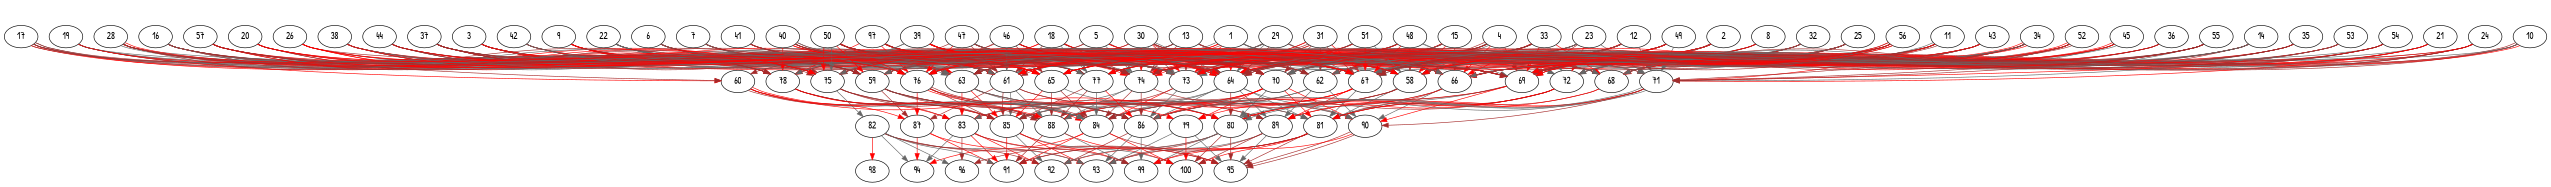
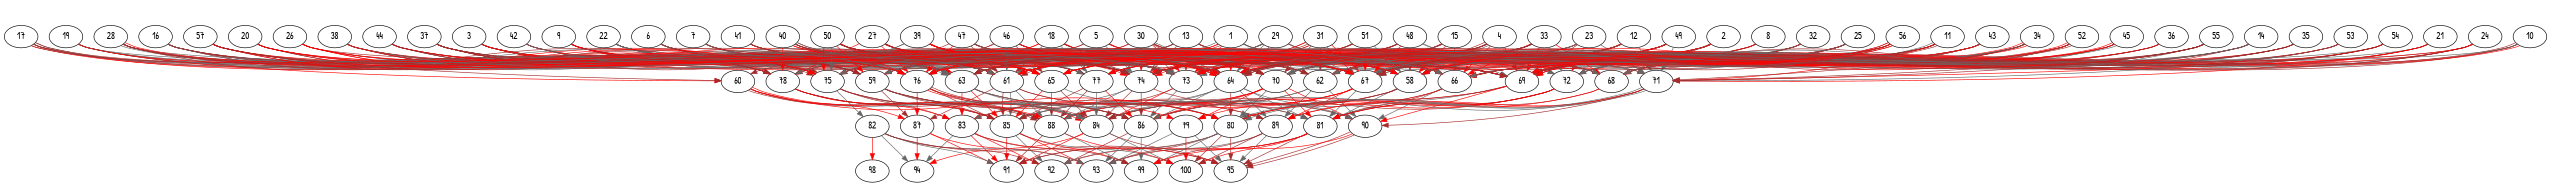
  digraph {
    fontname="Patrick Hand"
    node [alpha=0.13 fontname="Patrick Hand"]
    edge [color=brown fontname="Patrick Hand"]
    1 [alpha=0.05]
    58 [alpha=0.08]
    59 [alpha=0.02]
    61 [alpha=0.02]
    64 [alpha=0.18]
    66 [alpha=0.07]
    67 [alpha=0.04]
    68
    73 [alpha=0.05]
    76 [alpha=0.03]
    81 [alpha=0.06]
    84
    85 [alpha=0.02]
    86 [alpha=0.20]
    87 [alpha=0.11]
    88 [alpha=0.04]
    89 [alpha=0.20]
    80 [alpha=0.16]
    90
    79
    83 [alpha=0.12]
    93 [alpha=0.18]
    95 [alpha=0.19]
    100 [alpha=0.08]
    91 [alpha=0.15]
    92 [alpha=0.01]
-   96 [alpha=0.00]
    94 [alpha=0.19]
    99 [alpha=0.09]
    2 [alpha=0.10]
    62 [alpha=0.17]
    65 [alpha=0.01]
    69 [alpha=0.11]
    70 [alpha=0.16]
    72 [alpha=0.06]
    74 [alpha=0.10]
    75 [alpha=0.05]
    82 [alpha=0.19]
    98 [alpha=0.11]
    3 [alpha=0.19]
    63 [alpha=0.02]
    77 [alpha=0.11]
    78 [alpha=0.08]
    4 [alpha=0.18]
    5 [alpha=0.08]
    6 [alpha=0.12]
    7 [alpha=0.08]
    8 [alpha=0.19]
    9 [alpha=0.10]
    71 [alpha=0.05]
    10 [alpha=0.16]
    11 [alpha=0.12]
    12 [alpha=0.12]
    13 [alpha=0.17]
    14 [alpha=0.11]
    15 [alpha=0.08]
    16 [alpha=0.17]
    17 [alpha=0.03]
    18 [alpha=0.15]
    19 [alpha=0.07]
    60 [alpha=0.12]
    20 [alpha=0.18]
    21 [alpha=0.16]
    22 [alpha=0.15]
    23 [alpha=0.17]
    24 [alpha=0.14]
    25 [alpha=0.15]
    26 [alpha=0.11]
-   27 [alpha=0.06 label=97]
+   27 [alpha=0.06]
    28
    29 [alpha=0.11]
    30 [alpha=0.15]
    31 [alpha=0.05]
    32 [alpha=0.17]
    33
    34 [alpha=0.04]
    35 [alpha=0.15]
    36
    37 [alpha=0.17]
    38 [alpha=0.15]
    39 [alpha=0.15]
    40 [alpha=0.17]
    41 [alpha=0.08]
    42 [alpha=0.03]
    43
    44 [alpha=0.09]
    45 [alpha=0.19]
    46 [alpha=0.16]
    47 [alpha=0.11]
    48 [alpha=0.09]
    49 [alpha=0.10]
    50 [alpha=0.07]
    51 [alpha=0.05]
    52 [alpha=0.04]
    53 [alpha=0.14]
    54 [alpha=0.17]
    55 [alpha=0.04]
    56 [alpha=0.10]
    57 [alpha=0.06]
    1 -> 58
    1 -> 59 [color=red]
    1 -> 61 [color=gray40]
    1 -> 61
    1 -> 64 [color=red]
    1 -> 66 [color=gray40]
    1 -> 67 [color=gray40]
    1 -> 68 [color=gray40]
    1 -> 73 [color=red]
    1 -> 76 [color=red]
    58 -> 81 [color=gray40]
    58 -> 84
    58 -> 85
    58 -> 86
    59 -> 81
    59 -> 84 [color=red]
    59 -> 85
    59 -> 86 [color=gray40]
    59 -> 87
    59 -> 88 [color=gray40]
    59 -> 89
    61 -> 85
    61 -> 85 [color=gray40]
    61 -> 87
    61 -> 88 [color=gray40]
    61 -> 89
    61 -> 80
    64 -> 81 [color=gray40]
    64 -> 84 [color=gray40]
    64 -> 85 [color=gray40]
    64 -> 86 [color=gray40]
    64 -> 89 [color=gray40]
    64 -> 80
    64 -> 90 [color=gray40]
    66 -> 81
    66 -> 84 [color=gray40]
    66 -> 90 [color=gray40]
    66 -> 79 [color=red]
    67 -> 81 [color=gray40]
    67 -> 86 [color=red]
    67 -> 88 [color=red]
    67 -> 89 [color=red]
    67 -> 83 [color=red]
    68 -> 81
    68 -> 80 [color=red]
    73 -> 84 [color=red]
    73 -> 86 [color=gray40]
    73 -> 88
    76 -> 84 [color=red]
    76 -> 84
    76 -> 85
    76 -> 86 [color=gray40]
    76 -> 87 [color=red]
    76 -> 88
    76 -> 79 [color=red]
    81 -> 93 [color=red]
    81 -> 95
    81 -> 100 [color=red]
    81 -> 91
    81 -> 92 [color=red]
-   81 -> 96
    84 -> 95
-   84 -> 100 [color=red]
+   84 -> 100 [color=gray40]
    84 -> 91 [color=red]
    84 -> 94 [color=red]
    85 -> 93 [color=red]
    85 -> 100 [color=gray40]
    85 -> 91 [color=red]
    85 -> 92 [color=gray40]
    85 -> 99 [color=red]
    86 -> 93 [color=gray40]
    86 -> 92
    86 -> 99 [color=gray40]
    87 -> 93 [color=red]
    87 -> 91 [color=red]
    87 -> 94 [color=red]
    88 -> 100 [color=red]
    88 -> 91
    88 -> 99 [color=gray40]
    89 -> 93 [color=gray40]
    89 -> 95 [color=gray40]
    89 -> 100
    89 -> 99
    80 -> 93
    80 -> 95
    80 -> 100
    80 -> 91
    80 -> 92 [color=gray40]
    80 -> 99 [color=gray40]
    90 -> 95
    90 -> 95
    90 -> 99 [color=red]
    79 -> 93 [color=gray40]
    79 -> 95 [color=gray40]
    79 -> 100 [color=red]
    83 -> 95 [color=red]
    83 -> 91 [color=red]
    83 -> 92 [color=red]
-   83 -> 96
    83 -> 94 [color=gray40]
    83 -> 99
    2 -> 58
    2 -> 59 [color=red]
    2 -> 64
    2 -> 66
    2 -> 67 [color=red]
    2 -> 68 [color=red]
    2 -> 76 [color=gray40]
    2 -> 62
    2 -> 65
    2 -> 69
    2 -> 70 [color=red]
    2 -> 72 [color=gray40]
    2 -> 74 [color=gray40]
    2 -> 75 [color=red]
    62 -> 85 [color=gray40]
    62 -> 88 [color=gray40]
    62 -> 89 [color=gray40]
    62 -> 90 [color=gray40]
    65 -> 84
    65 -> 85 [color=red]
    65 -> 88
    65 -> 80 [color=gray40]
    69 -> 81 [color=gray40]
    69 -> 86 [color=red]
    69 -> 80
    69 -> 90 [color=red]
    70 -> 81 [color=red]
    70 -> 84 [color=gray40]
    70 -> 86 [color=red]
    70 -> 88 [color=red]
    70 -> 80 [color=gray40]
    70 -> 90 [color=red]
    70 -> 79 [color=red]
    70 -> 83 [color=red]
    72 -> 81
    72 -> 84
    72 -> 86 [color=red]
    72 -> 89
    72 -> 80 [color=red]
    74 -> 84
    74 -> 86
    74 -> 88 [color=gray40]
    74 -> 90
    74 -> 83 [color=gray40]
    75 -> 84 [color=gray40]
    75 -> 85
    75 -> 86
    75 -> 83
    75 -> 82 [color=gray40]
    82 -> 93 [color=gray40]
    82 -> 95
    82 -> 91 [color=gray40]
    82 -> 92
-   82 -> 96 [color=gray40]
    82 -> 94 [color=gray40]
    82 -> 98 [color=red]
    3 -> 58 [color=gray40]
    3 -> 59 [color=gray40]
    3 -> 66 [color=red]
    3 -> 67
    3 -> 73
    3 -> 76 [color=red]
    3 -> 69 [color=red]
    3 -> 70 [color=red]
    3 -> 74
    3 -> 75
    3 -> 63 [color=red]
    3 -> 77 [color=gray40]
    3 -> 78 [color=red]
    63 -> 81 [color=gray40]
    63 -> 84 [color=gray40]
    63 -> 85 [color=red]
    63 -> 80
    63 -> 90 [color=gray40]
    63 -> 83 [color=red]
    77 -> 84 [color=gray40]
    77 -> 85
    77 -> 86 [color=red]
    77 -> 88
    78 -> 84 [color=gray40]
    78 -> 85 [color=red]
    78 -> 86
    78 -> 88
    78 -> 83 [color=red]
    4 -> 58 [color=gray40]
    4 -> 66 [color=red]
    4 -> 67
    4 -> 67 [color=gray40]
    4 -> 73 [color=red]
    4 -> 69
    4 -> 70 [color=red]
    4 -> 75 [color=gray40]
    4 -> 63
    4 -> 77
    5 -> 66 [color=gray40]
    5 -> 73 [color=gray40]
    5 -> 76
    5 -> 69 [color=red]
    5 -> 70 [color=red]
    5 -> 74 [color=gray40]
    5 -> 78
    6 -> 59 [color=gray40]
    6 -> 61 [color=gray40]
    6 -> 66 [color=red]
    6 -> 67 [color=gray40]
    6 -> 73 [color=red]
    6 -> 76 [color=red]
    6 -> 65
    6 -> 69 [color=gray40]
    6 -> 74
    6 -> 63 [color=gray40]
    7 -> 59 [color=gray40]
    7 -> 61 [color=gray40]
    7 -> 64
    7 -> 73
    7 -> 76 [color=gray40]
    7 -> 69 [color=gray40]
    7 -> 70 [color=gray40]
    7 -> 74 [color=red]
    7 -> 77 [color=gray40]
    8 -> 66
    8 -> 76 [color=gray40]
    8 -> 69
    8 -> 70
    8 -> 74 [color=red]
    9 -> 59
    9 -> 61 [color=red]
    9 -> 66 [color=red]
    9 -> 73
    9 -> 69
    9 -> 70
    9 -> 74 [color=gray40]
    9 -> 75 [color=red]
    9 -> 63
    9 -> 78 [color=red]
    9 -> 71 [color=red]
    71 -> 81 [color=red]
    71 -> 86 [color=gray40]
    71 -> 89 [color=red]
    71 -> 80 [color=gray40]
    71 -> 80 [color=gray40]
    71 -> 90
    10 -> 58 [color=gray40]
    10 -> 66
    10 -> 68
    10 -> 69
    10 -> 69 [color=red]
    10 -> 74 [color=gray40]
    11 -> 61 [color=gray40]
    11 -> 67
    11 -> 73 [color=red]
    11 -> 76 [color=gray40]
    11 -> 69 [color=gray40]
    11 -> 69
    11 -> 72 [color=gray40]
    11 -> 74
    11 -> 77
    11 -> 71 [color=red]
    12 -> 58 [color=red]
    12 -> 61 [color=red]
    12 -> 67
    12 -> 73
    12 -> 62 [color=gray40]
    12 -> 65
    12 -> 69 [color=red]
    12 -> 70
    12 -> 74 [color=red]
    12 -> 63 [color=gray40]
    12 -> 71 [color=gray40]
    13 -> 59
    13 -> 67 [color=gray40]
    13 -> 68
    13 -> 73
    13 -> 76 [color=gray40]
    13 -> 62
    13 -> 69 [color=red]
    13 -> 72 [color=gray40]
    13 -> 74
    13 -> 75 [color=gray40]
    13 -> 63
    14 -> 58
    14 -> 61 [color=gray40]
    14 -> 66
    14 -> 67
    14 -> 68
    14 -> 73
    14 -> 69 [color=gray40]
    14 -> 70 [color=gray40]
    15 -> 58 [color=red]
    15 -> 61 [color=red]
    15 -> 66
    15 -> 67 [color=red]
    15 -> 73 [color=gray40]
    15 -> 62
    15 -> 65
    15 -> 70 [color=red]
    15 -> 63 [color=gray40]
    16 -> 61 [color=red]
    16 -> 64
    16 -> 66 [color=gray40]
    16 -> 67 [color=red]
    16 -> 76 [color=gray40]
    16 -> 62 [color=gray40]
    16 -> 65
    16 -> 75 [color=red]
    16 -> 63
    16 -> 78 [color=gray40]
    17 -> 59
    17 -> 61
    17 -> 64 [color=red]
    17 -> 64 [color=gray40]
    17 -> 67 [color=red]
    17 -> 76 [color=gray40]
    17 -> 74
    17 -> 75
    17 -> 75
    18 -> 58 [color=gray40]
    18 -> 59 [color=red]
    18 -> 61
    18 -> 64
    18 -> 67 [color=gray40]
    18 -> 68 [color=gray40]
    18 -> 76 [color=red]
    18 -> 70 [color=red]
    18 -> 74 [color=red]
    18 -> 77 [color=gray40]
    19 -> 64 [color=gray40]
    19 -> 67 [color=gray40]
    19 -> 76
    19 -> 74 [color=gray40]
    19 -> 63 [color=red]
    19 -> 78 [color=gray40]
    19 -> 71 [color=gray40]
    19 -> 60 [color=red]
    60 -> 84 [color=gray40]
    60 -> 85
    60 -> 87 [color=red]
    60 -> 88
    60 -> 88 [color=red]
    60 -> 80 [color=red]
    20 -> 58 [color=red]
    20 -> 61 [color=red]
    20 -> 64 [color=red]
    20 -> 73 [color=gray40]
    20 -> 76
    20 -> 70 [color=red]
    20 -> 75
    20 -> 63 [color=red]
    21 -> 58 [color=gray40]
    21 -> 66 [color=gray40]
    21 -> 67
    21 -> 76 [color=gray40]
    21 -> 69 [color=red]
    21 -> 71 [color=red]
    22 -> 59 [color=gray40]
    22 -> 61
    22 -> 64 [color=red]
    22 -> 66
    22 -> 67 [color=gray40]
    22 -> 69 [color=gray40]
    22 -> 74 [color=gray40]
    22 -> 75 [color=gray40]
    22 -> 63 [color=gray40]
    22 -> 77 [color=gray40]
    23 -> 61 [color=red]
    23 -> 64 [color=red]
    23 -> 73
    23 -> 65 [color=gray40]
    23 -> 69
    23 -> 70 [color=gray40]
    23 -> 72 [color=red]
    23 -> 75 [color=gray40]
    23 -> 71 [color=gray40]
    24 -> 61 [color=gray40]
    24 -> 64 [color=red]
    24 -> 66 [color=gray40]
    24 -> 68 [color=red]
    24 -> 69
    24 -> 74
    24 -> 71 [color=red]
    25 -> 58 [color=gray40]
    25 -> 64
    25 -> 66 [color=red]
    25 -> 67 [color=gray40]
    25 -> 68
    25 -> 73 [color=gray40]
    25 -> 76
    25 -> 62 [color=gray40]
    25 -> 69
    25 -> 74 [color=red]
    25 -> 63 [color=gray40]
    26 -> 64 [color=gray40]
    26 -> 73 [color=gray40]
    26 -> 65 [color=red]
    26 -> 69
    26 -> 74 [color=red]
    26 -> 63 [color=red]
    26 -> 78 [color=red]
    27 -> 58
    27 -> 61 [color=gray40]
    27 -> 64
    27 -> 67 [color=gray40]
    27 -> 73
    27 -> 76 [color=red]
    27 -> 65 [color=red]
    27 -> 69 [color=red]
    27 -> 70 [color=red]
    27 -> 74
    27 -> 63
    27 -> 78 [color=red]
    28 -> 61
    28 -> 64 [color=red]
    28 -> 66
    28 -> 68 [color=gray40]
    28 -> 73
    28 -> 76 [color=red]
    28 -> 74 [color=red]
    28 -> 75 [color=gray40]
    28 -> 63 [color=gray40]
    28 -> 63 [color=red]
    28 -> 77
    28 -> 78
    29 -> 61 [color=gray40]
    29 -> 64 [color=gray40]
    29 -> 64
    29 -> 66 [color=red]
    29 -> 67 [color=gray40]
    29 -> 73 [color=gray40]
    29 -> 69 [color=gray40]
    29 -> 74
    29 -> 63 [color=gray40]
    29 -> 77 [color=gray40]
    30 -> 64
    30 -> 64 [color=gray40]
    30 -> 67 [color=red]
    30 -> 68 [color=red]
    30 -> 73 [color=gray40]
    30 -> 73 [color=red]
    30 -> 62 [color=gray40]
    30 -> 70
    30 -> 74 [color=red]
    30 -> 75 [color=red]
    30 -> 78
    31 -> 67
    31 -> 67 [color=red]
    31 -> 73
    31 -> 73 [color=gray40]
    31 -> 62
    31 -> 70
    31 -> 74 [color=red]
    31 -> 74 [color=red]
    31 -> 63
    32 -> 58 [color=gray40]
    32 -> 64 [color=gray40]
    32 -> 67
    32 -> 62 [color=red]
    32 -> 69 [color=red]
    32 -> 74
    32 -> 77 [color=gray40]
    33 -> 58 [color=red]
    33 -> 59 [color=gray40]
    33 -> 61 [color=red]
    33 -> 64 [color=red]
    33 -> 66 [color=red]
    33 -> 67
    33 -> 68 [color=red]
    33 -> 73 [color=gray40]
    33 -> 76 [color=gray40]
    33 -> 65
    33 -> 69 [color=red]
    33 -> 72 [color=gray40]
    33 -> 74
    34 -> 61
    34 -> 64 [color=red]
    34 -> 64 [color=red]
    34 -> 67
    34 -> 68 [color=gray40]
    34 -> 73
    34 -> 69 [color=gray40]
    34 -> 70 [color=gray40]
    34 -> 72 [color=red]
    34 -> 74 [color=gray40]
    34 -> 63 [color=gray40]
    34 -> 71
    35 -> 61 [color=gray40]
    35 -> 66
    35 -> 67 [color=red]
    35 -> 68 [color=red]
    35 -> 62 [color=gray40]
    35 -> 69
    35 -> 70
    36 -> 64 [color=gray40]
    36 -> 67 [color=gray40]
    36 -> 62 [color=red]
    36 -> 74 [color=red]
    36 -> 71
    37 -> 58 [color=gray40]
    37 -> 59 [color=gray40]
    37 -> 61
    37 -> 64 [color=gray40]
    37 -> 67
    37 -> 73 [color=gray40]
    37 -> 76 [color=gray40]
    37 -> 62 [color=red]
    37 -> 65 [color=red]
    37 -> 70 [color=gray40]
    37 -> 74
    37 -> 75
    37 -> 63
    38 -> 59 [color=red]
    38 -> 61 [color=gray40]
    38 -> 64 [color=gray40]
    38 -> 67 [color=red]
    38 -> 76 [color=gray40]
    38 -> 65 [color=red]
    38 -> 70 [color=red]
    38 -> 72 [color=gray40]
    38 -> 74 [color=gray40]
    38 -> 75 [color=red]
    39 -> 58
    39 -> 61
    39 -> 64 [color=gray40]
    39 -> 67 [color=red]
    39 -> 68 [color=red]
    39 -> 73
    39 -> 62 [color=red]
    39 -> 65 [color=red]
    39 -> 74 [color=red]
    39 -> 75 [color=gray40]
    39 -> 78 [color=gray40]
    40 -> 61 [color=gray40]
    40 -> 64 [color=red]
    40 -> 64
    40 -> 73 [color=gray40]
    40 -> 62 [color=gray40]
    40 -> 65 [color=red]
    40 -> 69
    40 -> 74 [color=red]
    40 -> 74 [color=gray40]
    40 -> 77
    40 -> 78 [color=red]
    41 -> 61 [color=red]
    41 -> 73
    41 -> 76 [color=gray40]
    41 -> 65 [color=red]
    41 -> 69 [color=red]
    41 -> 70 [color=gray40]
    41 -> 74
    42 -> 59
    42 -> 61 [color=gray40]
    42 -> 69 [color=gray40]
    42 -> 70
    42 -> 74
    42 -> 63 [color=gray40]
    43 -> 58 [color=gray40]
    43 -> 59
    43 -> 61
    43 -> 64 [color=red]
    43 -> 68
    43 -> 73 [color=gray40]
    43 -> 69 [color=red]
    43 -> 72 [color=gray40]
    43 -> 74 [color=red]
    44 -> 58 [color=red]
    44 -> 61
    44 -> 64 [color=red]
    44 -> 73 [color=red]
    44 -> 76 [color=gray40]
    44 -> 70 [color=red]
    44 -> 74
    44 -> 78
    45 -> 58
    45 -> 64 [color=red]
    45 -> 64 [color=gray40]
    45 -> 67 [color=red]
    45 -> 68 [color=gray40]
    45 -> 70
    45 -> 74 [color=red]
    46 -> 58 [color=gray40]
    46 -> 61 [color=gray40]
    46 -> 64
    46 -> 67 [color=red]
    46 -> 68
    46 -> 73
    46 -> 76
    46 -> 65
    46 -> 70 [color=red]
    46 -> 60
    47 -> 58 [color=gray40]
    47 -> 61
    47 -> 64
    47 -> 67 [color=gray40]
    47 -> 73 [color=gray40]
    47 -> 76 [color=red]
    47 -> 69 [color=red]
    47 -> 70
    47 -> 74
    47 -> 75
    47 -> 77 [color=gray40]
    48 -> 58
    48 -> 61
    48 -> 64 [color=gray40]
    48 -> 67 [color=red]
    48 -> 68 [color=gray40]
    48 -> 76 [color=red]
    48 -> 69 [color=gray40]
    48 -> 70 [color=gray40]
    48 -> 75 [color=red]
    48 -> 63
    49 -> 58
    49 -> 61 [color=red]
    49 -> 64
    49 -> 66 [color=red]
    49 -> 67
    49 -> 73 [color=red]
    49 -> 62 [color=gray40]
    49 -> 69 [color=gray40]
    49 -> 70
    49 -> 74 [color=red]
    49 -> 75 [color=gray40]
    49 -> 77 [color=red]
    49 -> 71 [color=gray40]
    50 -> 58 [color=red]
    50 -> 59 [color=red]
    50 -> 61 [color=red]
    50 -> 64 [color=gray40]
    50 -> 67 [color=red]
    50 -> 73
    50 -> 76 [color=red]
    50 -> 62
    50 -> 69
    50 -> 70
    50 -> 74
    50 -> 75 [color=red]
    50 -> 75 [color=gray40]
    51 -> 58 [color=gray40]
    51 -> 64 [color=gray40]
    51 -> 67 [color=red]
    51 -> 73 [color=red]
    51 -> 65 [color=red]
    51 -> 70 [color=gray40]
    51 -> 63
    52 -> 58 [color=red]
    52 -> 64 [color=red]
    52 -> 64
    52 -> 67 [color=gray40]
    52 -> 68 [color=gray40]
    52 -> 73
    52 -> 65 [color=red]
    52 -> 69 [color=red]
    52 -> 70 [color=gray40]
    52 -> 72 [color=gray40]
    52 -> 74 [color=red]
    53 -> 58 [color=gray40]
    53 -> 67 [color=gray40]
    53 -> 69
    53 -> 74 [color=red]
    53 -> 77 [color=red]
    53 -> 71 [color=gray40]
    54 -> 58
    54 -> 59 [color=gray40]
    54 -> 64 [color=gray40]
    54 -> 66
    54 -> 67
    54 -> 68 [color=red]
    54 -> 69
    55 -> 58 [color=gray40]
    55 -> 64
    55 -> 66 [color=red]
    55 -> 67
    55 -> 68 [color=gray40]
    55 -> 73
    55 -> 65 [color=red]
    55 -> 69
    55 -> 70 [color=gray40]
    55 -> 63
    55 -> 71
    56 -> 58 [color=red]
    56 -> 61 [color=red]
    56 -> 64
    56 -> 66 [color=gray40]
    56 -> 67 [color=gray40]
    56 -> 67
    56 -> 73 [color=red]
    56 -> 76 [color=red]
    56 -> 69 [color=red]
    56 -> 69 [color=red]
    56 -> 74
    57 -> 58 [color=red]
    57 -> 59
    57 -> 61 [color=gray40]
    57 -> 64 [color=red]
    57 -> 66 [color=gray40]
    57 -> 67 [color=red]
    57 -> 73 [color=gray40]
    57 -> 76 [color=red]
    57 -> 74
    57 -> 75 [color=red]
    57 -> 60
  }
